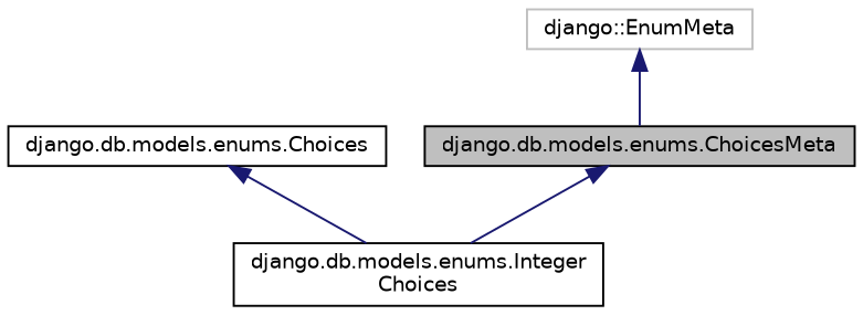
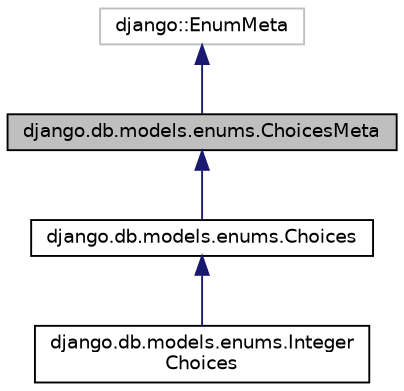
  digraph {
    node [color=black fillcolor=white fontname=Helvetica fontsize=10 shape=record style=filled]
    edge [color=midnightblue dir=back fontname=Helvetica fontsize=10 labelfontname=Helvetica labelfontsize=10 style=solid]
    n1 [fillcolor=grey75 fontcolor=black height=0.2 label="django.db.models.enums.ChoicesMeta" width=0.4]
    n2 [height=0.2 label="django.db.models.enums.Choices" width=0.4]
    n3 [height=0.2 label="django.db.models.enums.Integer\lChoices" width=0.4]
    n4 [color=grey75 height=0.2 label="django::EnumMeta" width=0.4]
-   n1 -> n3
+   n1 -> n2
    n2 -> n3
    n4 -> n1
  }
